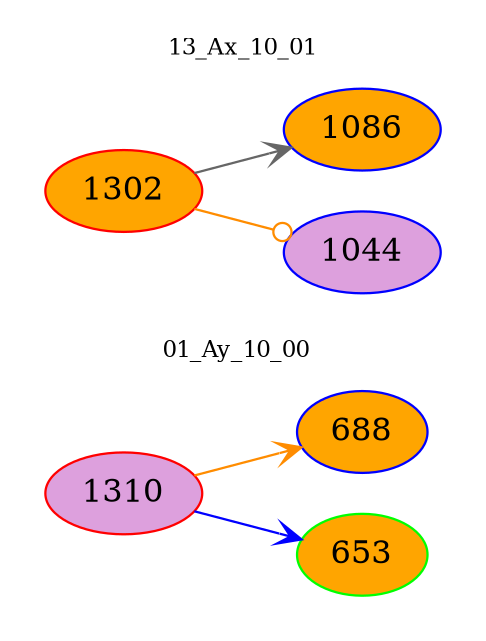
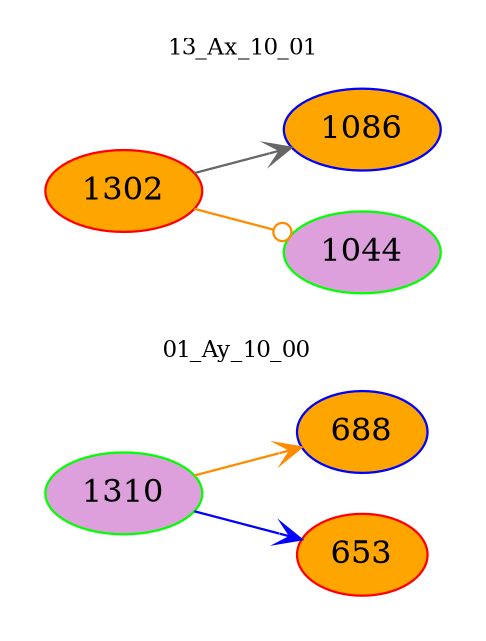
  digraph {
    rankdir=LR
    node [color=red fillcolor=orange style=filled]
    edge [arrowhead=vee color=darkorange]
-   n1 [fillcolor=plum label=1310]
-   n2 [color=green label=653]
+   n1 [color=green fillcolor=plum label=1310]
+   n2 [label=653]
    n3 [color=blue label=688]
    n4 [label=1302]
-   n5 [color=blue fillcolor=plum label=1044]
+   n5 [color=green fillcolor=plum label=1044]
    n6 [color=blue label=1086]
    subgraph cluster_1 {
      color=white
      fontsize=10
      label="01_Ay_10_00"
      n1
      n2
      n3
    }
    subgraph cluster_2 {
      color=white
      fontsize=10
      label="13_Ax_10_01"
      n4
      n5
      n6
    }
    n1 -> n2 [color=blue]
    n1 -> n3
    n4 -> n5 [arrowhead=odot]
    n4 -> n6 [color=gray40]
  }
